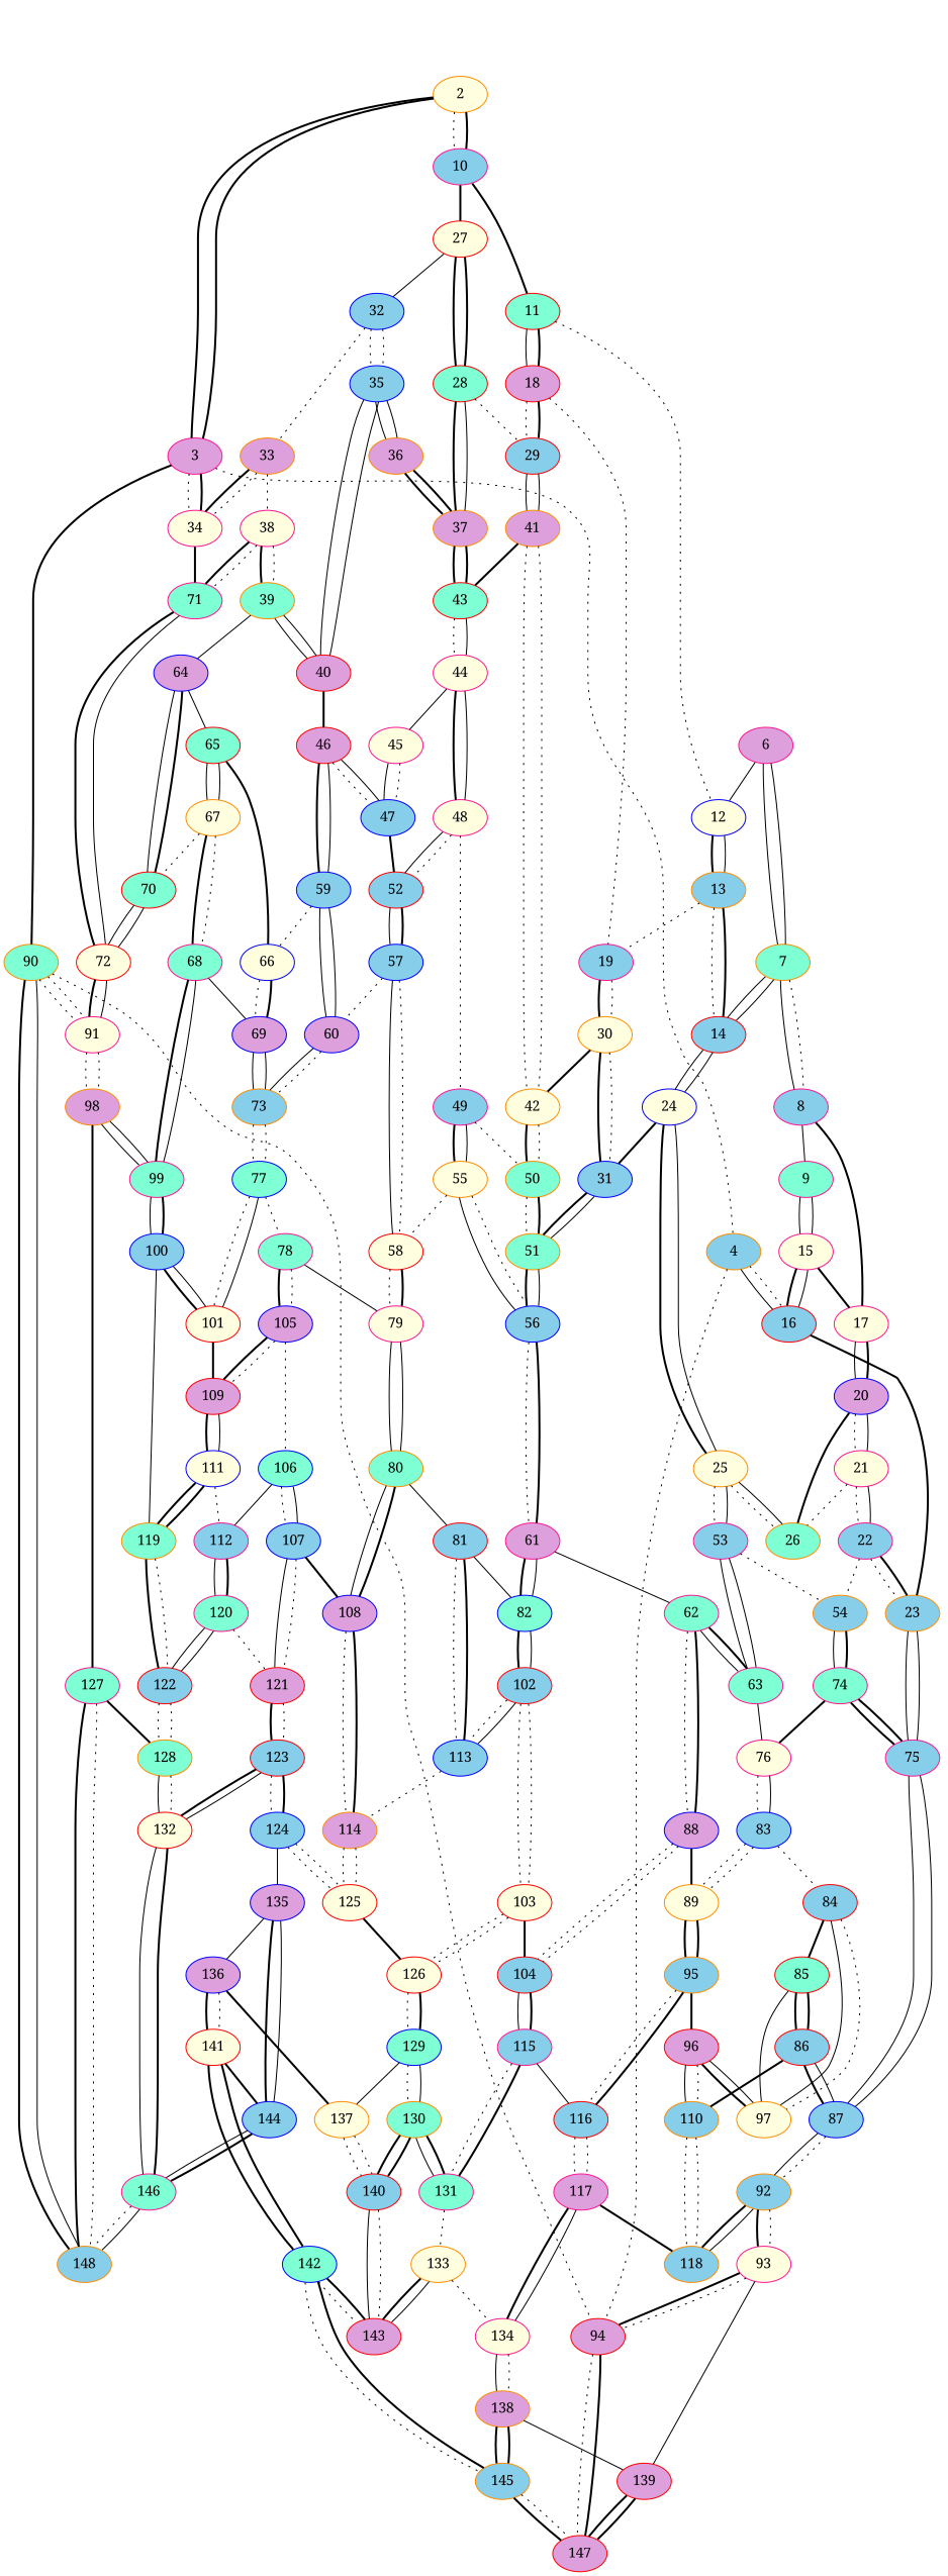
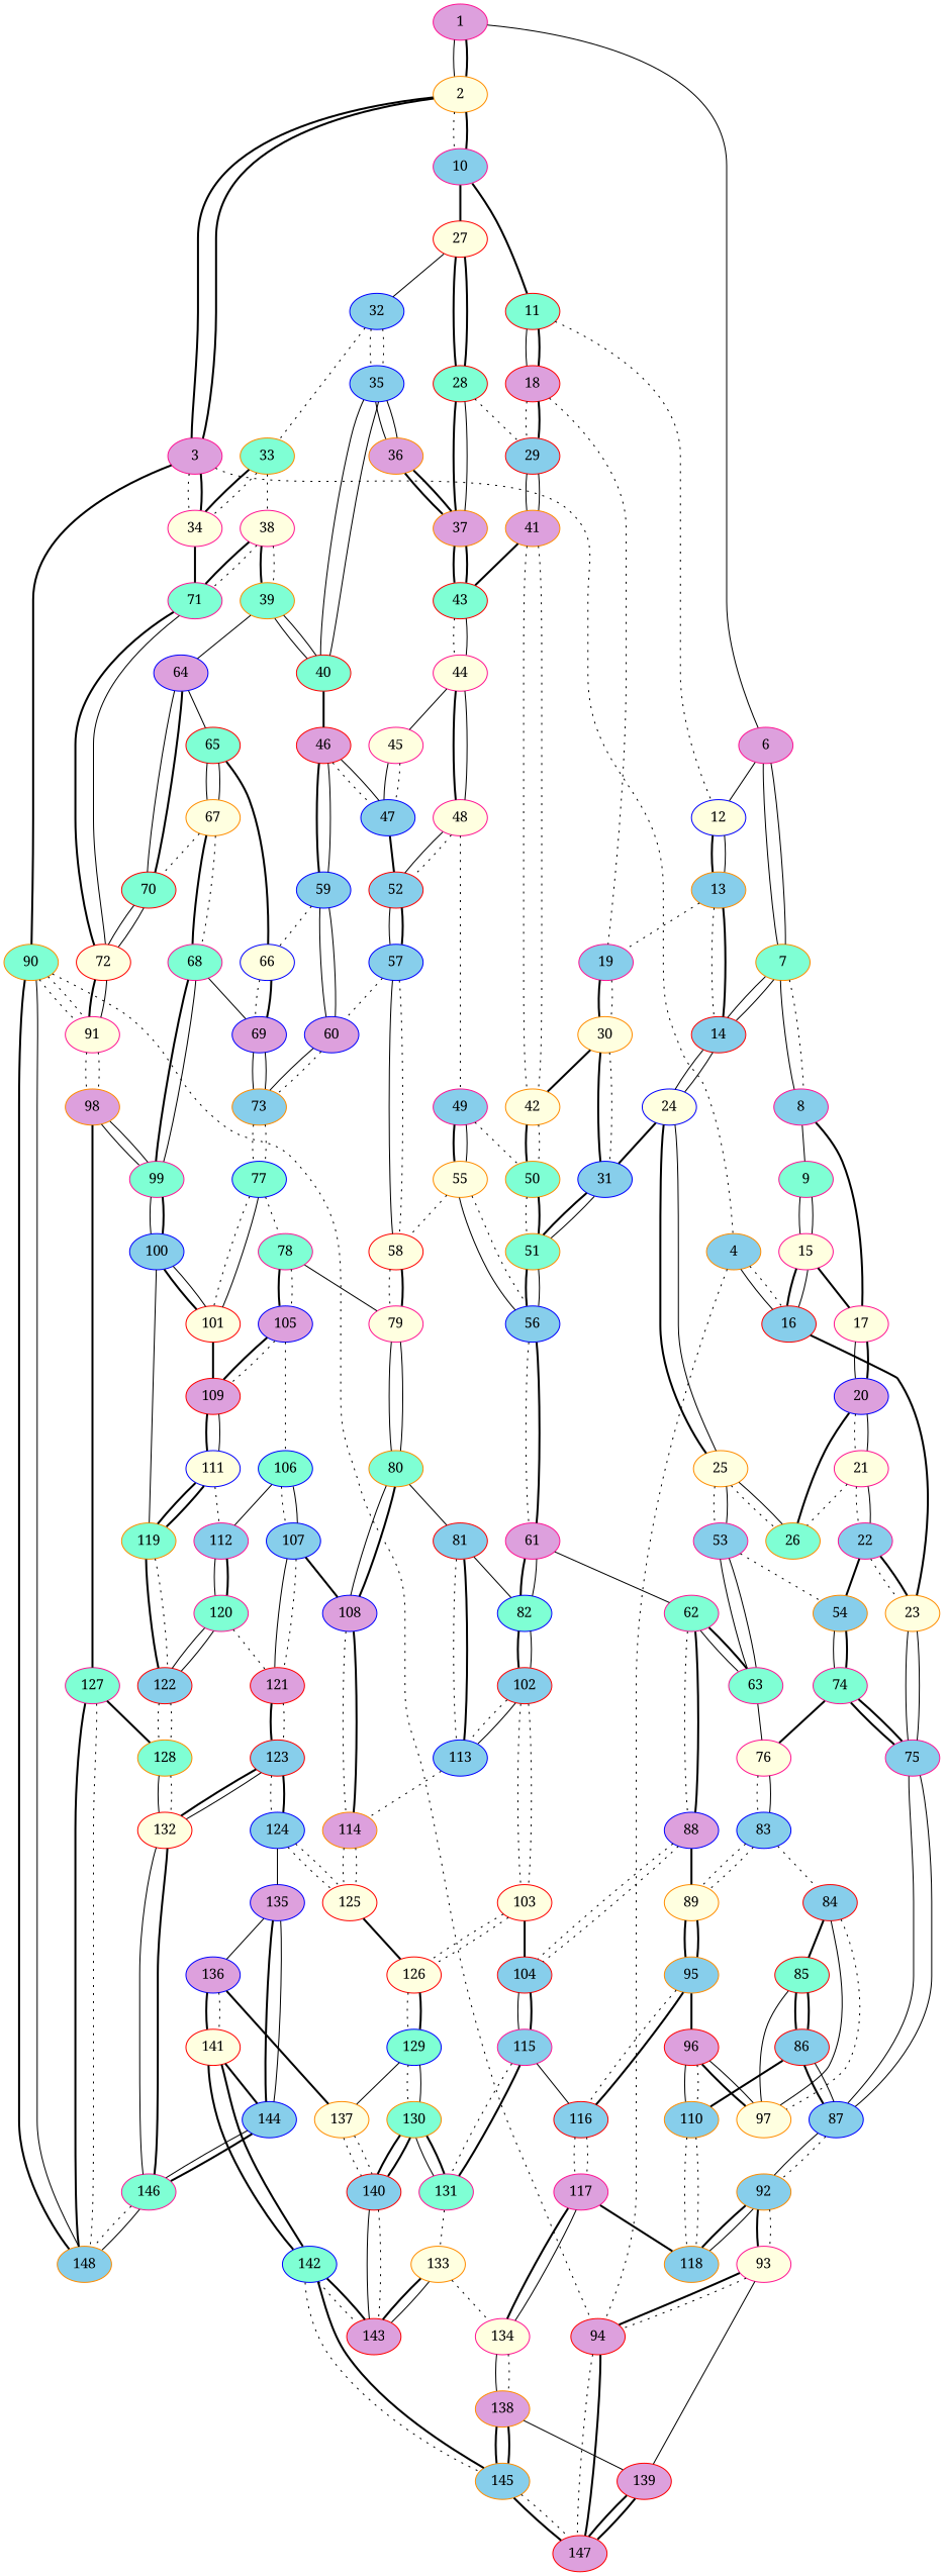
  graph {
    fontname="Noto Serif"
    node [color=deeppink fillcolor=skyblue fontname="Noto Serif" style=filled]
    edge [fontname="Noto Serif" style=bold]
+   1 [fillcolor=plum]
    2 [color=darkorange fillcolor=lightyellow]
    6 [fillcolor=plum]
    3 [fillcolor=plum]
    10
    7 [color=darkorange fillcolor=aquamarine]
    12 [color=blue fillcolor=lightyellow]
    4 [color=darkorange]
    34 [fillcolor=lightyellow]
    90 [color=darkorange fillcolor=aquamarine]
    11 [color=red fillcolor=aquamarine]
    27 [color=red fillcolor=lightyellow]
    16 [color=red]
    94 [color=red fillcolor=plum]
    71 [fillcolor=aquamarine]
    91 [fillcolor=lightyellow]
    148 [color=darkorange]
-   23 [color=darkorange]
+   23 [color=darkorange fillcolor=lightyellow]
    147 [color=red fillcolor=plum]
    9 [fillcolor=aquamarine]
    15 [fillcolor=lightyellow]
    8
    14 [color=red]
    13 [color=darkorange]
    17 [fillcolor=lightyellow]
    24 [color=blue fillcolor=lightyellow]
    20 [color=blue fillcolor=plum]
    18 [color=red fillcolor=plum]
    28 [color=red fillcolor=aquamarine]
    32 [color=blue]
    19
    29 [color=red]
    30 [color=darkorange fillcolor=lightyellow]
    25 [color=darkorange fillcolor=lightyellow]
    31 [color=blue]
    75
    21 [fillcolor=lightyellow]
    26 [color=darkorange fillcolor=aquamarine]
    41 [color=darkorange fillcolor=plum]
    42 [color=darkorange fillcolor=lightyellow]
    22
    54 [color=darkorange]
    74 [fillcolor=aquamarine]
    87 [color=blue]
    53
    51 [color=darkorange fillcolor=aquamarine]
    63 [fillcolor=aquamarine]
    37 [color=darkorange fillcolor=plum]
-   33 [color=darkorange fillcolor=plum]
+   33 [color=darkorange fillcolor=aquamarine]
    35 [color=blue]
    43 [color=red fillcolor=aquamarine]
    50 [color=darkorange fillcolor=aquamarine]
    56 [color=blue]
    38 [fillcolor=lightyellow]
    36 [color=darkorange fillcolor=plum]
-   40 [color=red fillcolor=plum]
+   40 [color=red fillcolor=aquamarine]
    39 [color=darkorange fillcolor=aquamarine]
    72 [color=red fillcolor=lightyellow]
    46 [color=red fillcolor=plum]
    44 [fillcolor=lightyellow]
    64 [color=blue fillcolor=plum]
    65 [color=red fillcolor=aquamarine]
    70 [color=red fillcolor=aquamarine]
    47 [color=blue]
    59 [color=blue]
    45 [fillcolor=lightyellow]
    48 [fillcolor=lightyellow]
    52 [color=red]
    49
    60 [color=blue fillcolor=plum]
    66 [color=blue fillcolor=lightyellow]
    57 [color=blue]
    55 [color=darkorange fillcolor=lightyellow]
    58 [color=red fillcolor=lightyellow]
    61 [fillcolor=plum]
    76 [fillcolor=lightyellow]
    79 [fillcolor=lightyellow]
    62 [fillcolor=aquamarine]
    82 [color=blue fillcolor=aquamarine]
    73 [color=darkorange]
    80 [color=darkorange fillcolor=aquamarine]
    69 [color=blue fillcolor=plum]
    77 [color=blue fillcolor=aquamarine]
    88 [color=blue fillcolor=plum]
    102 [color=red]
    89 [color=darkorange fillcolor=lightyellow]
    104 [color=red]
    83 [color=blue]
    67 [color=darkorange fillcolor=lightyellow]
    68 [fillcolor=aquamarine]
    99 [fillcolor=aquamarine]
    100 [color=blue]
    98 [color=darkorange fillcolor=plum]
    78 [fillcolor=aquamarine]
    101 [color=red fillcolor=lightyellow]
    92 [color=darkorange]
    84 [color=red]
    105 [color=blue fillcolor=plum]
    109 [color=red fillcolor=plum]
    106 [color=blue fillcolor=aquamarine]
    81 [color=red]
    108 [color=blue fillcolor=plum]
    113 [color=blue]
    114 [color=darkorange fillcolor=plum]
    103 [color=red fillcolor=lightyellow]
    85 [color=red fillcolor=aquamarine]
    97 [color=darkorange fillcolor=lightyellow]
    95 [color=darkorange]
    86 [color=red]
    110 [color=darkorange]
    118 [color=darkorange]
    93 [fillcolor=lightyellow]
    115
    96 [color=red fillcolor=plum]
    116 [color=red]
    127 [fillcolor=aquamarine]
    139 [color=red fillcolor=plum]
    117 [fillcolor=plum]
    128 [color=darkorange fillcolor=aquamarine]
    119 [color=darkorange fillcolor=aquamarine]
    122 [color=red]
    111 [color=blue fillcolor=lightyellow]
    126 [color=red fillcolor=lightyellow]
    129 [color=blue fillcolor=aquamarine]
    131 [fillcolor=aquamarine]
    107 [color=blue]
    112
    121 [color=red fillcolor=plum]
    120 [fillcolor=aquamarine]
    123 [color=red]
    125 [color=red fillcolor=lightyellow]
    133 [color=darkorange fillcolor=lightyellow]
    134 [fillcolor=lightyellow]
    138 [color=darkorange fillcolor=plum]
    124 [color=blue]
    132 [color=red fillcolor=lightyellow]
    135 [color=blue fillcolor=plum]
    146 [fillcolor=aquamarine]
    136 [color=blue fillcolor=plum]
    144 [color=blue]
    130 [color=darkorange fillcolor=aquamarine]
    137 [color=darkorange fillcolor=lightyellow]
    140 [color=red]
    143 [color=red fillcolor=plum]
    145 [color=darkorange]
    141 [color=red fillcolor=lightyellow]
    142 [color=blue fillcolor=aquamarine]
+   1 -- 2 [style=solid]
+   1 -- 2
+   1 -- 6 [style=solid]
    2 -- 3
    2 -- 3
    2 -- 10 [style=dotted]
    2 -- 10
    6 -- 7 [style=solid]
    6 -- 7 [style=solid]
    6 -- 12 [style=solid]
    3 -- 4 [style=dotted]
    3 -- 34 [style=dotted]
    3 -- 34
    3 -- 90
    10 -- 11
    10 -- 27
    7 -- 8 [style=solid]
    7 -- 8 [style=dotted]
    7 -- 14 [style=solid]
    7 -- 14 [style=solid]
    12 -- 13
    12 -- 13 [style=solid]
    4 -- 16 [style=solid]
    4 -- 16 [style=dotted]
    4 -- 94 [style=dotted]
    34 -- 71
    90 -- 94 [style=dotted]
    90 -- 91 [style=dotted]
    90 -- 91 [style=dotted]
    90 -- 148
    90 -- 148 [style=solid]
    11 -- 12 [style=dotted]
    11 -- 18 [style=solid]
    11 -- 18
    27 -- 28
    27 -- 28
    27 -- 32 [style=solid]
    16 -- 23
    94 -- 147 [style=dotted]
    94 -- 147
    71 -- 72
    71 -- 72 [style=solid]
    91 -- 98 [style=dotted]
    91 -- 98 [style=dotted]
    23 -- 75 [style=solid]
    23 -- 75 [style=solid]
    9 -- 15 [style=solid]
    9 -- 15 [style=solid]
    15 -- 16
    15 -- 16 [style=solid]
    15 -- 17
    8 -- 9 [style=solid]
    8 -- 17
    14 -- 24 [style=solid]
    14 -- 24 [style=solid]
    13 -- 14 [style=dotted]
    13 -- 14
    13 -- 19 [style=dotted]
    17 -- 20 [style=solid]
    17 -- 20
    24 -- 25
    24 -- 25 [style=solid]
    24 -- 31
    20 -- 21 [style=dotted]
    20 -- 21 [style=solid]
    20 -- 26
    18 -- 19 [style=dotted]
    18 -- 29 [style=dotted]
    18 -- 29
    28 -- 29 [style=dotted]
    28 -- 37
    28 -- 37 [style=solid]
    32 -- 33 [style=dotted]
    32 -- 35 [style=dotted]
    32 -- 35 [style=dotted]
    19 -- 30
    19 -- 30 [style=dotted]
    29 -- 41 [style=solid]
    29 -- 41 [style=solid]
    30 -- 31
    30 -- 31 [style=dotted]
    30 -- 42
    25 -- 26 [style=dotted]
    25 -- 26 [style=solid]
    25 -- 53 [style=dotted]
    25 -- 53 [style=solid]
    31 -- 51
    31 -- 51 [style=solid]
    75 -- 87 [style=solid]
    75 -- 87 [style=solid]
    21 -- 26 [style=dotted]
    21 -- 22 [style=dotted]
    21 -- 22 [style=solid]
    41 -- 42 [style=dotted]
    41 -- 42 [style=dotted]
    41 -- 43
    42 -- 50
    42 -- 50 [style=dotted]
    22 -- 23 [style=dotted]
    22 -- 23
-   22 -- 54 [style=dotted]
+   22 -- 54
    54 -- 74 [style=solid]
    54 -- 74
    74 -- 75
    74 -- 75
    74 -- 76
    87 -- 92 [style=solid]
    87 -- 92 [style=dotted]
    53 -- 54 [style=dotted]
    53 -- 63 [style=solid]
    53 -- 63 [style=solid]
    51 -- 56
    51 -- 56 [style=solid]
    63 -- 76 [style=solid]
    37 -- 43
    37 -- 43
    33 -- 34
    33 -- 34 [style=dotted]
    33 -- 38 [style=dotted]
    35 -- 36 [style=solid]
    35 -- 36 [style=solid]
    35 -- 40 [style=solid]
    35 -- 40 [style=solid]
    43 -- 44 [style=dotted]
    43 -- 44 [style=solid]
    50 -- 51 [style=dotted]
    50 -- 51
    56 -- 61 [style=dotted]
    56 -- 61
    38 -- 71
    38 -- 71 [style=dotted]
    38 -- 39
    38 -- 39 [style=dotted]
    36 -- 37
    36 -- 37
    40 -- 46
    39 -- 40 [style=solid]
    39 -- 40 [style=solid]
    39 -- 64 [style=solid]
    72 -- 91
    72 -- 91 [style=solid]
    46 -- 47 [style=dotted]
    46 -- 47 [style=solid]
    46 -- 59
    46 -- 59 [style=solid]
    44 -- 45 [style=solid]
    44 -- 48
    44 -- 48 [style=solid]
    64 -- 65 [style=solid]
    64 -- 70 [style=solid]
    64 -- 70
    65 -- 66
    65 -- 67 [style=solid]
    65 -- 67 [style=solid]
    70 -- 72 [style=solid]
    70 -- 72 [style=solid]
    47 -- 52
    59 -- 60 [style=solid]
    59 -- 60 [style=solid]
    59 -- 66 [style=dotted]
    45 -- 47 [style=solid]
    45 -- 47 [style=dotted]
    48 -- 52 [style=solid]
    48 -- 52 [style=dotted]
    48 -- 49 [style=dotted]
    52 -- 57 [style=solid]
    52 -- 57
    49 -- 50 [style=dotted]
    49 -- 55
    49 -- 55 [style=solid]
    60 -- 73 [style=solid]
    60 -- 73 [style=dotted]
    66 -- 69 [style=dotted]
    66 -- 69
    57 -- 60 [style=dotted]
    57 -- 58 [style=solid]
    57 -- 58 [style=dotted]
    55 -- 56 [style=solid]
    55 -- 56 [style=dotted]
    55 -- 58 [style=dotted]
    58 -- 79 [style=dotted]
    58 -- 79
    61 -- 62 [style=solid]
    61 -- 82
    61 -- 82 [style=solid]
    76 -- 83 [style=dotted]
    76 -- 83 [style=solid]
    79 -- 80 [style=solid]
    79 -- 80 [style=solid]
    62 -- 63 [style=solid]
    62 -- 63
    62 -- 88 [style=dotted]
    62 -- 88
    82 -- 102
    82 -- 102 [style=solid]
    73 -- 77 [style=dotted]
    73 -- 77 [style=dotted]
    80 -- 81 [style=solid]
    80 -- 108 [style=solid]
    80 -- 108
    69 -- 73 [style=solid]
    69 -- 73 [style=solid]
    77 -- 78 [style=dotted]
    77 -- 101 [style=dotted]
    77 -- 101 [style=solid]
    88 -- 89
    88 -- 104 [style=dotted]
    88 -- 104 [style=dotted]
    102 -- 113 [style=dotted]
    102 -- 113 [style=solid]
    102 -- 103 [style=dotted]
    102 -- 103 [style=dotted]
    89 -- 95
    89 -- 95
    104 -- 115 [style=solid]
    104 -- 115
    83 -- 89 [style=dotted]
    83 -- 89 [style=dotted]
    83 -- 84 [style=dotted]
    67 -- 70 [style=dotted]
    67 -- 68
    67 -- 68 [style=dotted]
    68 -- 69 [style=solid]
    68 -- 99
    68 -- 99 [style=solid]
    99 -- 100 [style=solid]
    99 -- 100
    100 -- 101
    100 -- 101 [style=solid]
    100 -- 119 [style=solid]
    98 -- 99 [style=solid]
    98 -- 99 [style=solid]
    98 -- 127
    78 -- 79 [style=solid]
    78 -- 105
    78 -- 105 [style=dotted]
    101 -- 109
    92 -- 118
    92 -- 118 [style=solid]
    92 -- 93
    92 -- 93 [style=dotted]
    84 -- 85
    84 -- 97 [style=solid]
    84 -- 97 [style=dotted]
    105 -- 109
    105 -- 109 [style=dotted]
    105 -- 106 [style=dotted]
    109 -- 111
    109 -- 111 [style=solid]
    106 -- 107 [style=dotted]
    106 -- 107 [style=solid]
    106 -- 112 [style=solid]
    81 -- 82 [style=solid]
    81 -- 113 [style=dotted]
    81 -- 113
    108 -- 114 [style=dotted]
    108 -- 114
    113 -- 114 [style=dotted]
    114 -- 125 [style=dotted]
    114 -- 125 [style=dotted]
    103 -- 104
    103 -- 126 [style=dotted]
    103 -- 126 [style=dotted]
    85 -- 97 [style=solid]
    85 -- 86
    85 -- 86
    95 -- 96
    95 -- 116 [style=dotted]
    95 -- 116
    86 -- 87
    86 -- 87 [style=solid]
    86 -- 110
    110 -- 118 [style=dotted]
    110 -- 118 [style=dotted]
    93 -- 94
    93 -- 94 [style=dotted]
    93 -- 139 [style=solid]
    115 -- 116 [style=solid]
    115 -- 131 [style=dotted]
    115 -- 131
    96 -- 97
    96 -- 97 [style=solid]
    96 -- 110 [style=solid]
    96 -- 110 [style=dotted]
    116 -- 117 [style=dotted]
    116 -- 117 [style=dotted]
    127 -- 148
    127 -- 148 [style=dotted]
    127 -- 128
    139 -- 147
    139 -- 147
    117 -- 118
    117 -- 134
    117 -- 134 [style=solid]
    128 -- 132 [style=solid]
    128 -- 132 [style=dotted]
    119 -- 122
    119 -- 122 [style=dotted]
    122 -- 128 [style=dotted]
    122 -- 128 [style=dotted]
    111 -- 119
    111 -- 119
    111 -- 112 [style=dotted]
    126 -- 129 [style=dotted]
    126 -- 129
    129 -- 130 [style=dotted]
    129 -- 130 [style=solid]
    129 -- 137 [style=solid]
    131 -- 133 [style=dotted]
    107 -- 108
    107 -- 121 [style=solid]
    107 -- 121 [style=dotted]
    112 -- 120 [style=solid]
    112 -- 120
    121 -- 123
    121 -- 123 [style=dotted]
    120 -- 122 [style=solid]
    120 -- 122 [style=solid]
    120 -- 121 [style=dotted]
    123 -- 124 [style=dotted]
    123 -- 124
    123 -- 132
    123 -- 132 [style=solid]
    125 -- 126
    133 -- 134 [style=dotted]
    133 -- 143
    133 -- 143 [style=solid]
    134 -- 138 [style=solid]
    134 -- 138 [style=dotted]
    138 -- 139 [style=solid]
    138 -- 145
    138 -- 145
    124 -- 125 [style=dotted]
    124 -- 125 [style=dotted]
    124 -- 135 [style=solid]
    132 -- 146 [style=solid]
    132 -- 146
    135 -- 136 [style=solid]
    135 -- 144
    135 -- 144 [style=solid]
    146 -- 148 [style=dotted]
    146 -- 148 [style=solid]
    136 -- 137
    136 -- 141
    136 -- 141 [style=dotted]
    144 -- 146 [style=solid]
    144 -- 146
    130 -- 131 [style=solid]
    130 -- 131
    130 -- 140
    130 -- 140
    137 -- 140 [style=dotted]
    137 -- 140 [style=dotted]
    140 -- 143 [style=solid]
    140 -- 143 [style=dotted]
    145 -- 147
    145 -- 147 [style=dotted]
    141 -- 144
    141 -- 142
    141 -- 142
    142 -- 143 [style=dotted]
    142 -- 143
    142 -- 145 [style=dotted]
    142 -- 145
  }
